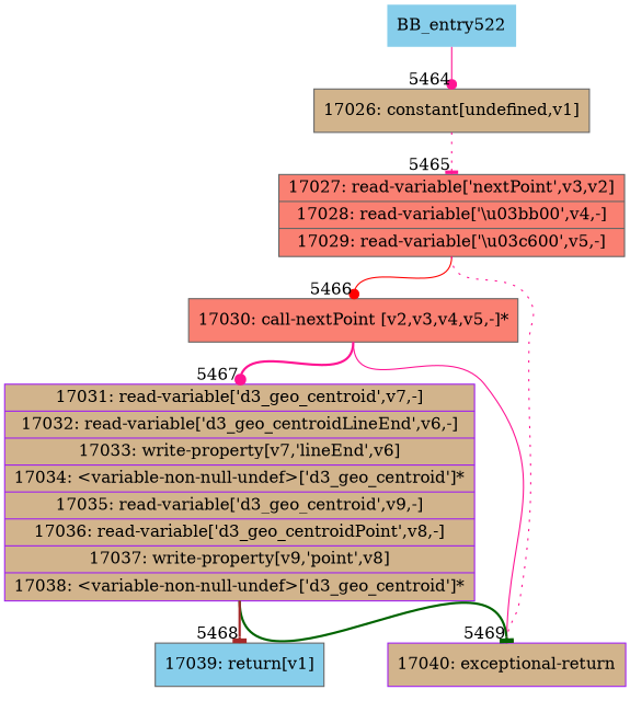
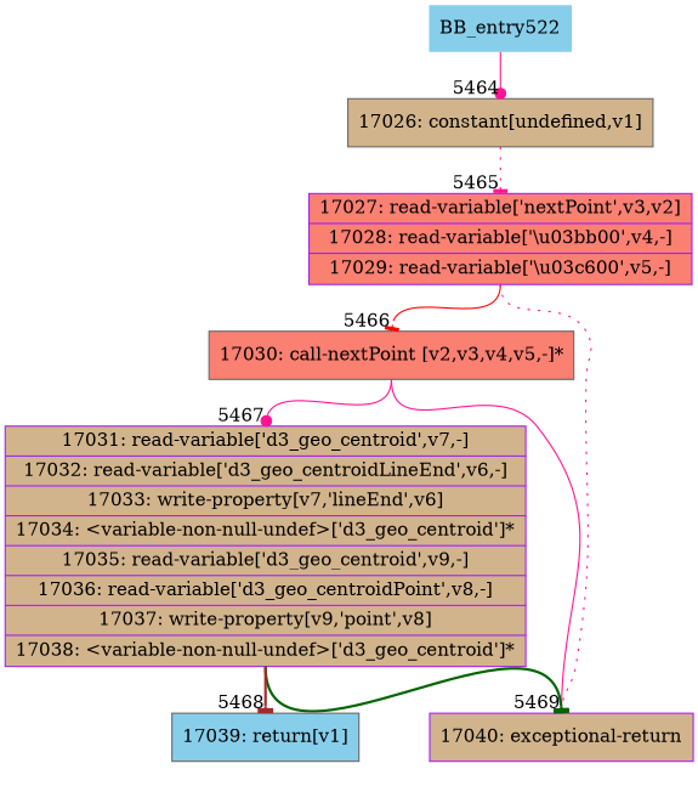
  digraph {
    rankdir=TD
    node [color=gray40 fillcolor=tan shape=record style=filled]
    edge [arrowhead=tee color=deeppink headport=n style=solid tailport=s]
    BB_entry522 [color=purple fillcolor=skyblue shape=none]
    n2 [label="{17026: constant[undefined,v1]}"]
-   n3 [fillcolor=salmon label="{17027: read-variable['nextPoint',v3,v2]|17028: read-variable['\\u03bb00',v4,-]|17029: read-variable['\\u03c600',v5,-]}"]
+   n3 [color=purple fillcolor=salmon label="{17027: read-variable['nextPoint',v3,v2]|17028: read-variable['\\u03bb00',v4,-]|17029: read-variable['\\u03c600',v5,-]}"]
    n4 [fillcolor=salmon label="{17030: call-nextPoint [v2,v3,v4,v5,-]*}"]
    n5 [color=purple label="{17040: exceptional-return}"]
    n6 [color=purple label="{17031: read-variable['d3_geo_centroid',v7,-]|17032: read-variable['d3_geo_centroidLineEnd',v6,-]|17033: write-property[v7,'lineEnd',v6]|17034: \<variable-non-null-undef\>['d3_geo_centroid']*|17035: read-variable['d3_geo_centroid',v9,-]|17036: read-variable['d3_geo_centroidPoint',v8,-]|17037: write-property[v9,'point',v8]|17038: \<variable-non-null-undef\>['d3_geo_centroid']*}"]
    n7 [fillcolor=skyblue label="{17039: return[v1]}"]
    BB_entry522 -> n2 [arrowhead=dot headlabel="    5464"]
    n2 -> n3 [headlabel="      5465" style=dotted]
-   n3 -> n4 [arrowhead=dot color=red headlabel="      5466"]
+   n3 -> n4 [color=red headlabel="      5466"]
    n3 -> n5 [headlabel="      5469" style=dotted]
    n4 -> n5
-   n4 -> n6 [arrowhead=dot headlabel="      5467" style=bold]
+   n4 -> n6 [arrowhead=dot headlabel="      5467"]
    n6 -> n5 [color=darkgreen style=bold]
    n6 -> n7 [color=brown headlabel="      5468" style=bold]
  }
